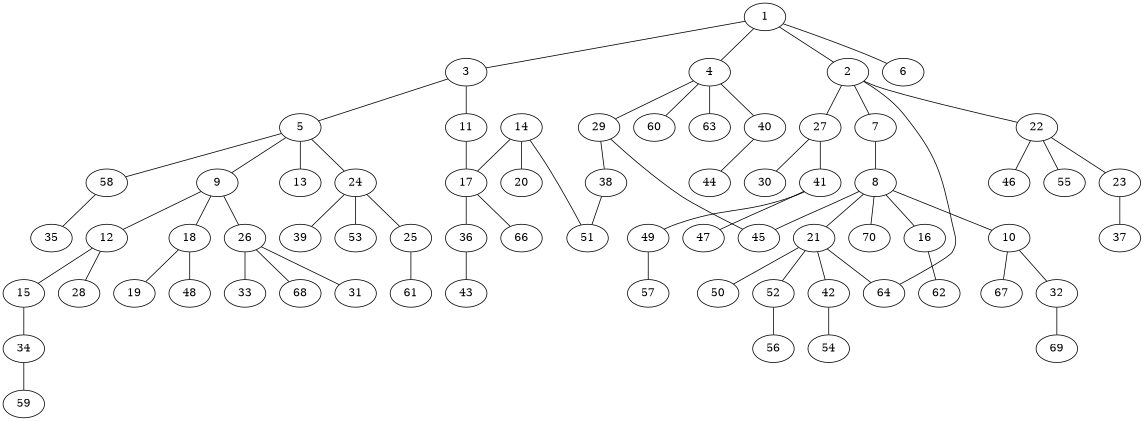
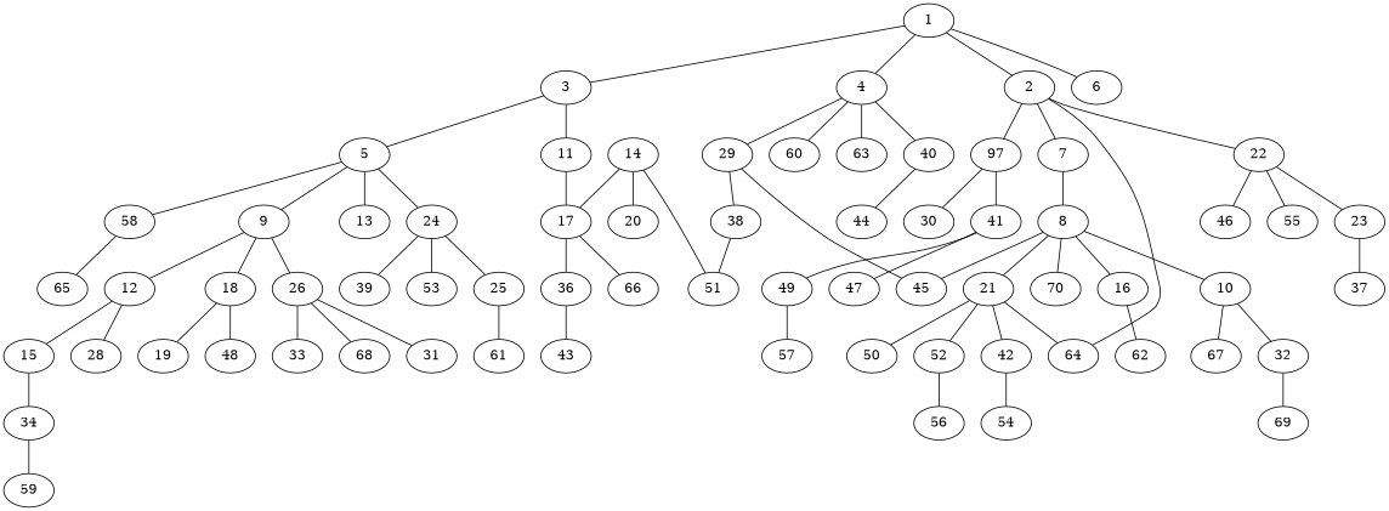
  graph {
    1
    2
    3
    4
    6
    7
    22
-   27
+   27 [label=97]
    64
    5
    11
    29
    40
    60
    63
    8
    55
    23
    46
    30
    41
    9
    13
    24
    58
    17
    45
    38
    44
    10
    16
    21
    70
    37
    47
    49
    12
    18
    26
    25
    39
    53
-   65 [label=35]
+   65
    36
    66
    51
    15
    28
    19
    48
    31
    33
    68
    61
    32
    67
    62
    42
    50
    52
    69
    54
    56
    14
    20
    34
    43
    59
    57
    1 -- 2
    1 -- 3
    1 -- 4
    1 -- 6
    2 -- 7
    2 -- 22
    2 -- 27
    2 -- 64
    3 -- 5
    3 -- 11
    4 -- 29
    4 -- 40
    4 -- 60
    4 -- 63
    7 -- 8
    22 -- 55
    22 -- 23
    22 -- 46
    27 -- 30
    27 -- 41
    5 -- 9
    5 -- 13
    5 -- 24
    5 -- 58
    11 -- 17
    29 -- 45
    29 -- 38
    40 -- 44
    8 -- 45
    8 -- 10
    8 -- 16
    8 -- 21
    8 -- 70
    23 -- 37
    41 -- 47
    41 -- 49
    9 -- 12
    9 -- 18
    9 -- 26
    24 -- 25
    24 -- 39
    24 -- 53
    58 -- 65
    17 -- 36
    17 -- 66
    38 -- 51
    10 -- 32
    10 -- 67
    16 -- 62
    21 -- 64
    21 -- 42
    21 -- 50
    21 -- 52
    49 -- 57
    12 -- 15
    12 -- 28
    18 -- 19
    18 -- 48
    26 -- 31
    26 -- 33
    26 -- 68
    25 -- 61
    36 -- 43
    15 -- 34
    32 -- 69
    42 -- 54
    52 -- 56
    14 -- 17
    14 -- 51
    14 -- 20
    34 -- 59
  }
